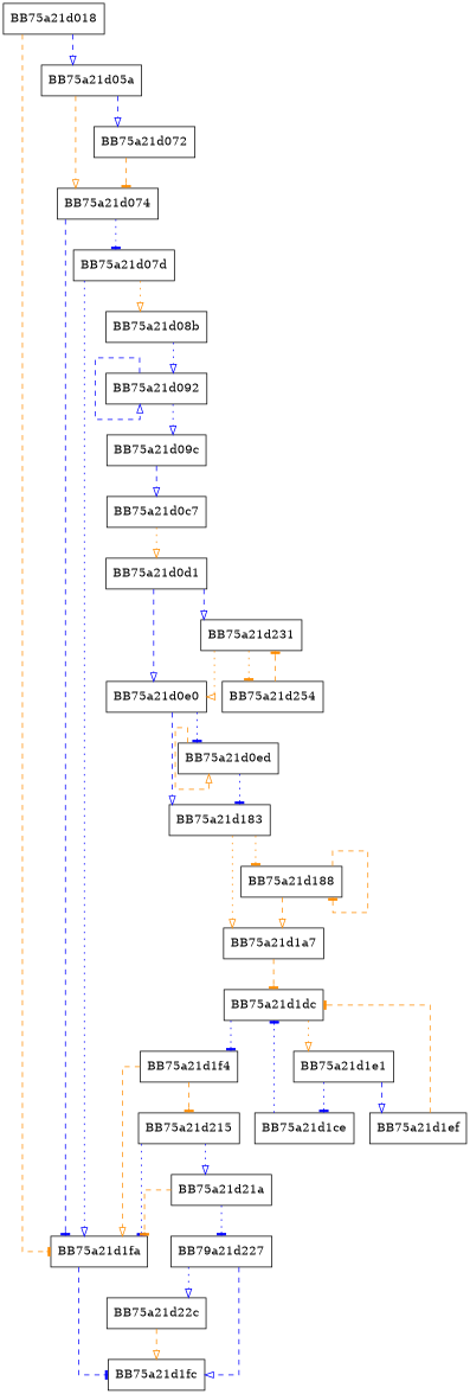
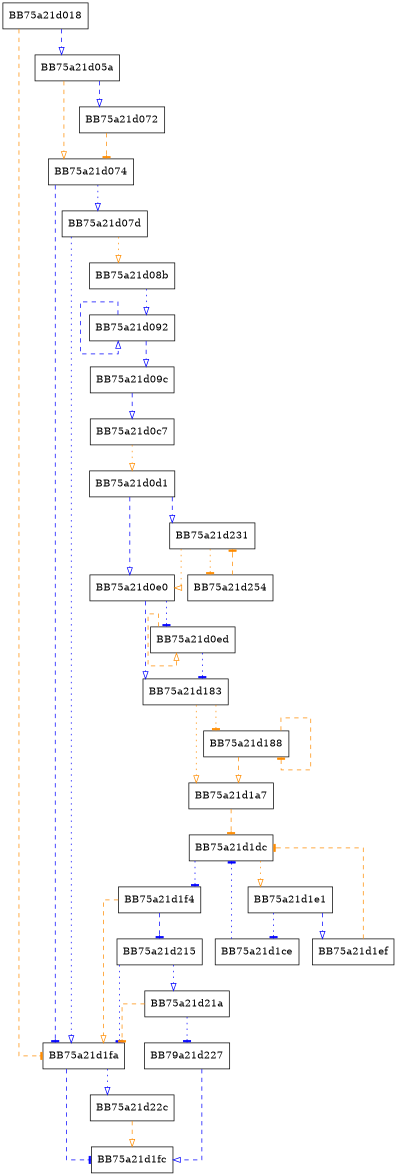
  digraph {
    splines=ortho
    node [shape=box]
    edge [arrowhead=onormal color=blue style=dashed]
    BB75a21d018
    BB75a21d1fa
    BB75a21d05a
    BB75a21d1fc
    BB75a21d074
    BB75a21d072
    BB75a21d07d
    BB75a21d08b
    BB75a21d092
    BB75a21d09c
    BB75a21d0c7
    BB75a21d0d1
    BB75a21d231
    BB75a21d0e0
    BB75a21d254
    BB75a21d183
    BB75a21d0ed
    BB75a21d1a7
    BB75a21d188
    BB75a21d1dc
    BB75a21d1f4
    BB75a21d1e1
    BB75a21d215
    BB75a21d1ce
    BB75a21d1ef
    BB75a21d21a
    n27 [label=BB79a21d227]
    BB75a21d22c
    BB75a21d018 -> BB75a21d1fa [arrowhead=tee color=darkorange]
    BB75a21d018 -> BB75a21d05a
    BB75a21d1fa -> BB75a21d1fc [arrowhead=tee]
    BB75a21d05a -> BB75a21d074 [color=darkorange]
    BB75a21d05a -> BB75a21d072
    BB75a21d074 -> BB75a21d1fa [arrowhead=tee]
-   BB75a21d074 -> BB75a21d07d [arrowhead=tee style=dotted]
+   BB75a21d074 -> BB75a21d07d [style=dotted]
    BB75a21d072 -> BB75a21d074 [arrowhead=tee color=darkorange]
    BB75a21d07d -> BB75a21d1fa [style=dotted]
    BB75a21d07d -> BB75a21d08b [color=darkorange style=dotted]
    BB75a21d08b -> BB75a21d092 [style=dotted]
    BB75a21d092 -> BB75a21d092
-   BB75a21d092 -> BB75a21d09c [style=dotted]
+   BB75a21d092 -> BB75a21d09c
    BB75a21d09c -> BB75a21d0c7
    BB75a21d0c7 -> BB75a21d0d1 [color=darkorange style=dotted]
    BB75a21d0d1 -> BB75a21d231
    BB75a21d0d1 -> BB75a21d0e0
    BB75a21d231 -> BB75a21d0e0 [color=darkorange style=dotted]
    BB75a21d231 -> BB75a21d254 [arrowhead=tee color=darkorange style=dotted]
    BB75a21d0e0 -> BB75a21d183
    BB75a21d0e0 -> BB75a21d0ed [arrowhead=tee style=dotted]
    BB75a21d254 -> BB75a21d231 [arrowhead=tee color=darkorange]
    BB75a21d183 -> BB75a21d1a7 [color=darkorange style=dotted]
    BB75a21d183 -> BB75a21d188 [arrowhead=tee color=darkorange style=dotted]
    BB75a21d0ed -> BB75a21d183 [arrowhead=tee style=dotted]
    BB75a21d0ed -> BB75a21d0ed [color=darkorange]
    BB75a21d1a7 -> BB75a21d1dc [arrowhead=tee color=darkorange]
    BB75a21d188 -> BB75a21d1a7 [color=darkorange]
    BB75a21d188 -> BB75a21d188 [arrowhead=tee color=darkorange]
    BB75a21d1dc -> BB75a21d1f4 [arrowhead=tee style=dotted]
    BB75a21d1dc -> BB75a21d1e1 [color=darkorange style=dotted]
    BB75a21d1f4 -> BB75a21d1fa [color=darkorange]
-   BB75a21d1f4 -> BB75a21d215 [arrowhead=tee color=darkorange]
+   BB75a21d1f4 -> BB75a21d215 [arrowhead=tee]
    BB75a21d1e1 -> BB75a21d1ce [arrowhead=tee style=dotted]
    BB75a21d1e1 -> BB75a21d1ef
    BB75a21d215 -> BB75a21d1fa [arrowhead=tee style=dotted]
    BB75a21d215 -> BB75a21d21a [style=dotted]
    BB75a21d1ce -> BB75a21d1dc [arrowhead=tee style=dotted]
    BB75a21d1ef -> BB75a21d1dc [arrowhead=tee color=darkorange]
    BB75a21d21a -> BB75a21d1fa [arrowhead=tee color=darkorange]
    BB75a21d21a -> n27 [arrowhead=tee style=dotted]
    n27 -> BB75a21d1fc
-   n27 -> BB75a21d22c [style=dotted]
+   BB75a21d1fa -> BB75a21d22c [style=dotted]
    BB75a21d22c -> BB75a21d1fc [color=darkorange]
  }
